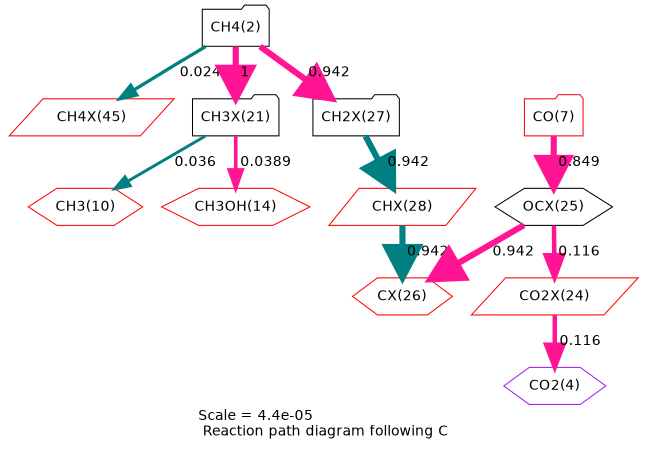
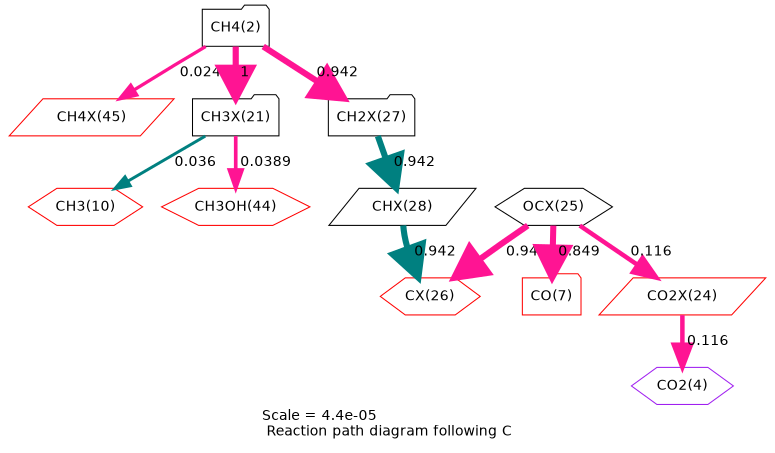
  digraph {
    fontname=Helvetica
    label="Scale = 4.4e-05\l Reaction path diagram following C"
    node [color=red fontname=Helvetica shape=hexagon]
    edge [arrowsize=2.98 color=deeppink fontname=Helvetica penwidth=5.96]
    n1 [color=black label="CH4(2)" shape=folder]
    n2 [label="CH4X(45)" shape=parallelogram]
    n3 [color=black label="CH3X(21)" shape=folder]
    n4 [color=black label="CH2X(27)" shape=folder]
    n5 [label="CH3(10)"]
-   n6 [label="CH3OH(14)"]
-   n7 [label="CHX(28)" shape=parallelogram]
+   n6 [label="CH3OH(44)"]
+   n7 [color=black label="CHX(28)" shape=parallelogram]
    n8 [label="CX(26)"]
    n9 [color=black label="OCX(25)"]
    n10 [label="CO(7)" shape=folder]
    n11 [label="CO2X(24)" shape=parallelogram]
    n12 [color=purple label="CO2(4)"]
-   n1 -> n2 [arrowsize=1.6 color=teal label=" 0.0247" penwidth=3.21]
+   n1 -> n2 [arrowsize=1.6 label=" 0.0247" penwidth=3.21]
    n1 -> n3 [arrowsize=3 label=" 1" penwidth=6]
    n1 -> n4 [label=" 0.942"]
    n3 -> n5 [arrowsize=1.44 color=teal label=" 0.036" penwidth=2.88]
    n3 -> n6 [arrowsize=1.77 label=" 0.0389" penwidth=3.55]
    n4 -> n7 [color=teal label=" 0.942"]
    n7 -> n8 [color=teal label=" 0.942"]
    n9 -> n8 [label=" 0.942"]
-   n10 -> n9 [arrowsize=2.94 label=" 0.849" penwidth=5.88]
+   n9 -> n10 [arrowsize=2.94 label=" 0.849" penwidth=5.88]
    n9 -> n11 [arrowsize=2.19 label=" 0.116" penwidth=4.37]
    n11 -> n12 [arrowsize=2.19 label=" 0.116" penwidth=4.37]
  }
